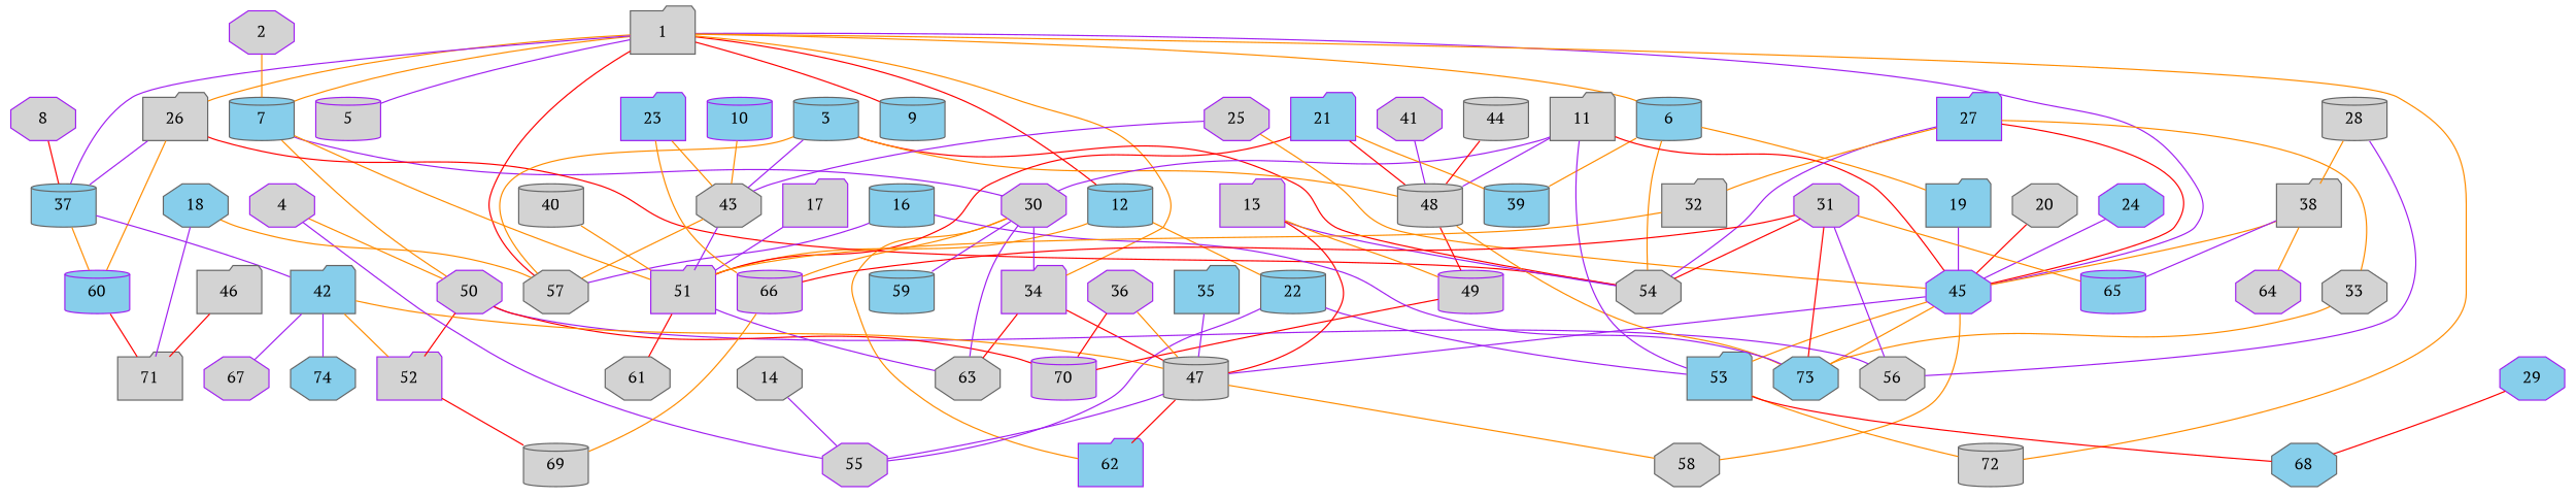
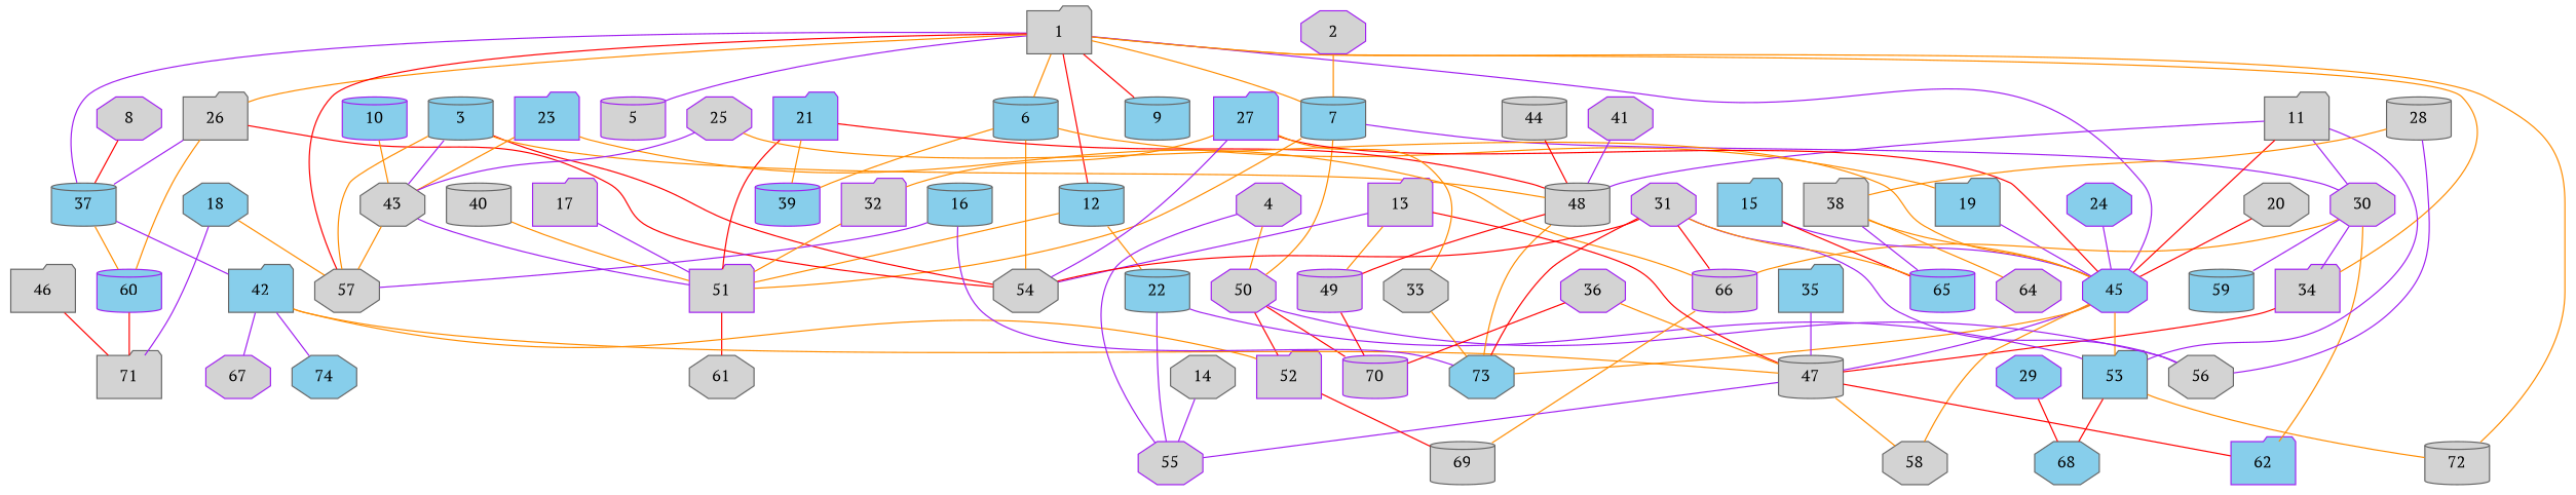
  graph {
    fontname="PT Serif"
    node [color=gray40 fillcolor=lightgrey fontname="PT Serif" shape=octagon style=filled]
    edge [color=darkorange fontname="PT Serif" weight=1.0]
    1 [shape=folder]
    5 [color=purple shape=cylinder]
    6 [fillcolor=skyblue shape=cylinder]
    7 [fillcolor=skyblue shape=cylinder]
    9 [fillcolor=skyblue shape=cylinder]
    12 [fillcolor=skyblue shape=cylinder]
    26 [shape=folder]
    34 [color=purple shape=folder]
    37 [fillcolor=skyblue shape=cylinder]
    45 [color=purple fillcolor=skyblue]
    57
    72 [shape=cylinder]
    54
    19 [fillcolor=skyblue shape=folder]
-   39 [fillcolor=skyblue shape=cylinder]
+   39 [color=purple fillcolor=skyblue shape=cylinder]
    50 [color=purple]
    30 [color=purple]
    51 [color=purple shape=folder]
    22 [fillcolor=skyblue shape=cylinder]
    60 [color=purple fillcolor=skyblue shape=cylinder]
    47 [shape=cylinder]
-   63
    42 [fillcolor=skyblue shape=folder]
    53 [fillcolor=skyblue shape=folder]
    73 [fillcolor=skyblue]
    58
    2 [color=purple]
    3 [fillcolor=skyblue shape=cylinder]
    43
    48 [shape=cylinder]
    49 [color=purple shape=cylinder]
    4 [color=purple]
    55 [color=purple]
    56
    70 [color=purple shape=cylinder]
    52 [color=purple shape=folder]
    66 [color=purple shape=cylinder]
    59 [fillcolor=skyblue shape=cylinder]
    62 [color=purple fillcolor=skyblue shape=folder]
    61
    8 [color=purple]
    10 [color=purple fillcolor=skyblue shape=cylinder]
    11 [shape=folder]
    68 [fillcolor=skyblue]
    13 [color=purple shape=folder]
    14
+   15 [fillcolor=skyblue shape=folder]
    65 [color=purple fillcolor=skyblue shape=cylinder]
    16 [fillcolor=skyblue shape=cylinder]
    17 [color=purple shape=folder]
    18 [fillcolor=skyblue]
    71 [shape=folder]
    20
    21 [color=purple fillcolor=skyblue shape=folder]
    23 [color=purple fillcolor=skyblue shape=folder]
    69 [shape=cylinder]
    24 [color=purple fillcolor=skyblue]
    25 [color=purple]
    27 [color=purple fillcolor=skyblue shape=folder]
-   32 [shape=folder]
+   32 [color=purple shape=folder]
    33
    28 [shape=cylinder]
    38 [shape=folder]
    64 [color=purple]
    29 [color=purple fillcolor=skyblue]
    31 [color=purple]
    35 [fillcolor=skyblue shape=folder]
    36 [color=purple]
    67 [color=purple]
    74 [fillcolor=skyblue]
    40 [shape=cylinder]
    41 [color=purple]
    44 [shape=cylinder]
    46 [shape=folder]
    1 -- 5 [color=purple]
    1 -- 6
    1 -- 7
    1 -- 9 [color=red]
    1 -- 12 [color=red]
    1 -- 26
    1 -- 34
    1 -- 37 [color=purple]
    1 -- 45 [color=purple]
    1 -- 57 [color=red weight=2.0]
    1 -- 72
    6 -- 54
    6 -- 19
    6 -- 39
    7 -- 50
    7 -- 30 [color=purple]
    7 -- 51
    12 -- 51
    12 -- 22
    26 -- 37 [color=purple]
    26 -- 54 [color=red]
    26 -- 60
    34 -- 47 [color=red]
-   34 -- 63 [color=red]
    37 -- 60
    37 -- 42 [color=purple]
    45 -- 47 [color=purple]
    45 -- 53
    45 -- 73
    45 -- 58
    19 -- 45 [color=purple]
    50 -- 56 [color=purple]
    50 -- 70 [color=red]
    50 -- 52 [color=red]
    30 -- 34 [color=purple]
-   30 -- 63 [color=purple]
    30 -- 66
    30 -- 59 [color=purple]
    30 -- 62
-   51 -- 63 [color=purple]
    51 -- 61 [color=red]
    22 -- 53 [color=purple]
    22 -- 55 [color=purple]
    60 -- 71 [color=red]
    47 -- 58
    47 -- 55 [color=purple]
    47 -- 62 [color=red]
    42 -- 47
    42 -- 52
    42 -- 67 [color=purple]
    42 -- 74 [color=purple]
    53 -- 72
    53 -- 68 [color=red]
    2 -- 7
    3 -- 57
    3 -- 54 [color=red]
    3 -- 43 [color=purple]
    3 -- 48
    43 -- 57
    43 -- 51 [color=purple]
    48 -- 73
    48 -- 49 [color=red]
    49 -- 70 [color=red]
    4 -- 50
    4 -- 55 [color=purple]
    52 -- 69 [color=red]
    66 -- 69
    8 -- 37 [color=red]
    10 -- 43
    11 -- 45 [color=red]
    11 -- 30 [color=purple]
    11 -- 53 [color=purple]
    11 -- 48 [color=purple]
    13 -- 54 [color=purple]
    13 -- 47 [color=red]
    13 -- 49
    14 -- 55 [color=purple]
+   15 -- 45 [color=purple]
+   15 -- 65 [color=red]
    16 -- 57 [color=purple]
    16 -- 73 [color=purple]
    17 -- 51 [color=purple]
    18 -- 57
    18 -- 71 [color=purple]
    20 -- 45 [color=red]
    21 -- 39
    21 -- 51 [color=red]
    21 -- 48 [color=red]
    23 -- 43
    23 -- 66
    24 -- 45 [color=purple]
    25 -- 45
    25 -- 43 [color=purple weight=2.0]
    27 -- 45 [color=red]
    27 -- 54 [color=purple]
    27 -- 32
    27 -- 33
    32 -- 51
    33 -- 73
    28 -- 56 [color=purple]
    28 -- 38
    38 -- 45
    38 -- 65 [color=purple]
    38 -- 64
    29 -- 68 [color=red]
    31 -- 54 [color=red]
    31 -- 73 [color=red]
    31 -- 56 [color=purple]
    31 -- 66 [color=red]
    31 -- 65
    35 -- 47 [color=purple]
    36 -- 47
    36 -- 70 [color=red]
    40 -- 51
    41 -- 48 [color=purple]
    44 -- 48 [color=red]
    46 -- 71 [color=red]
  }
